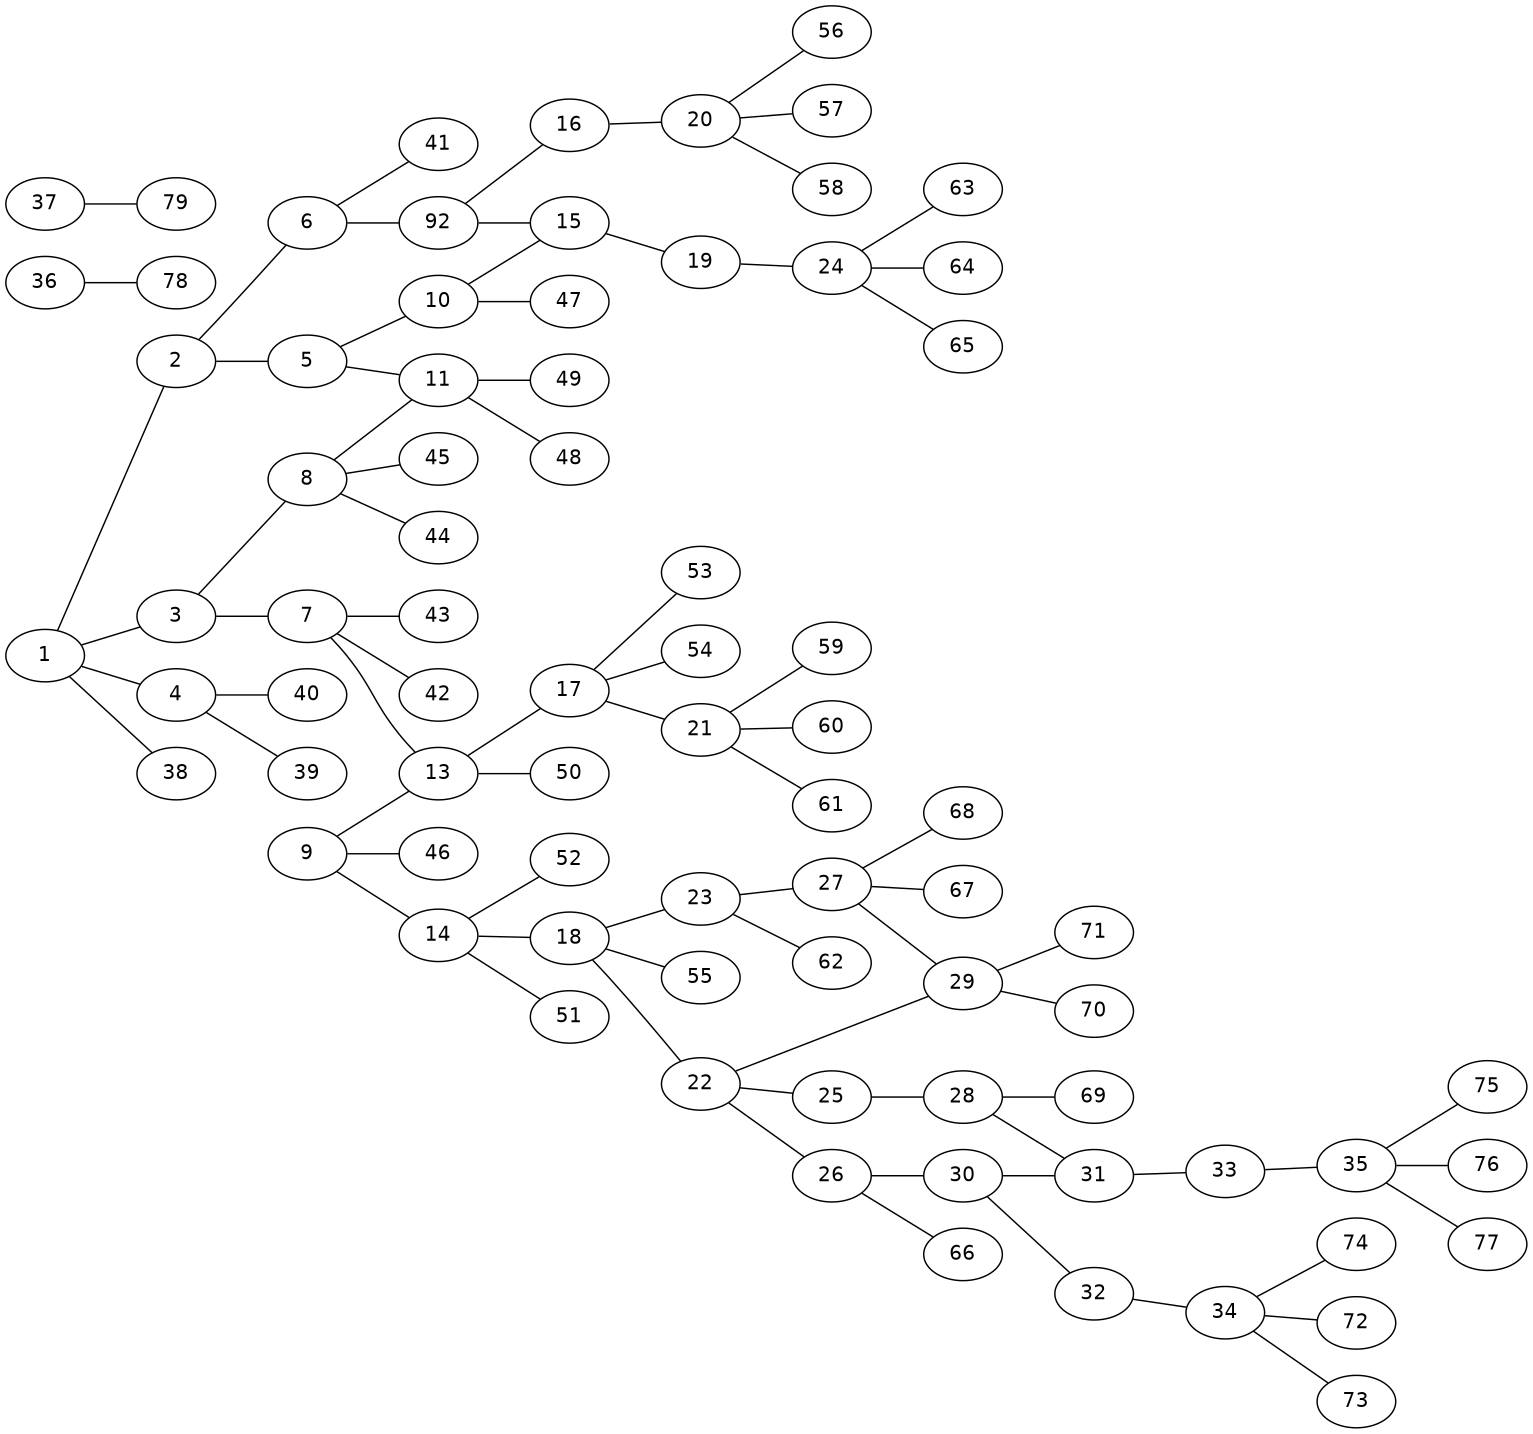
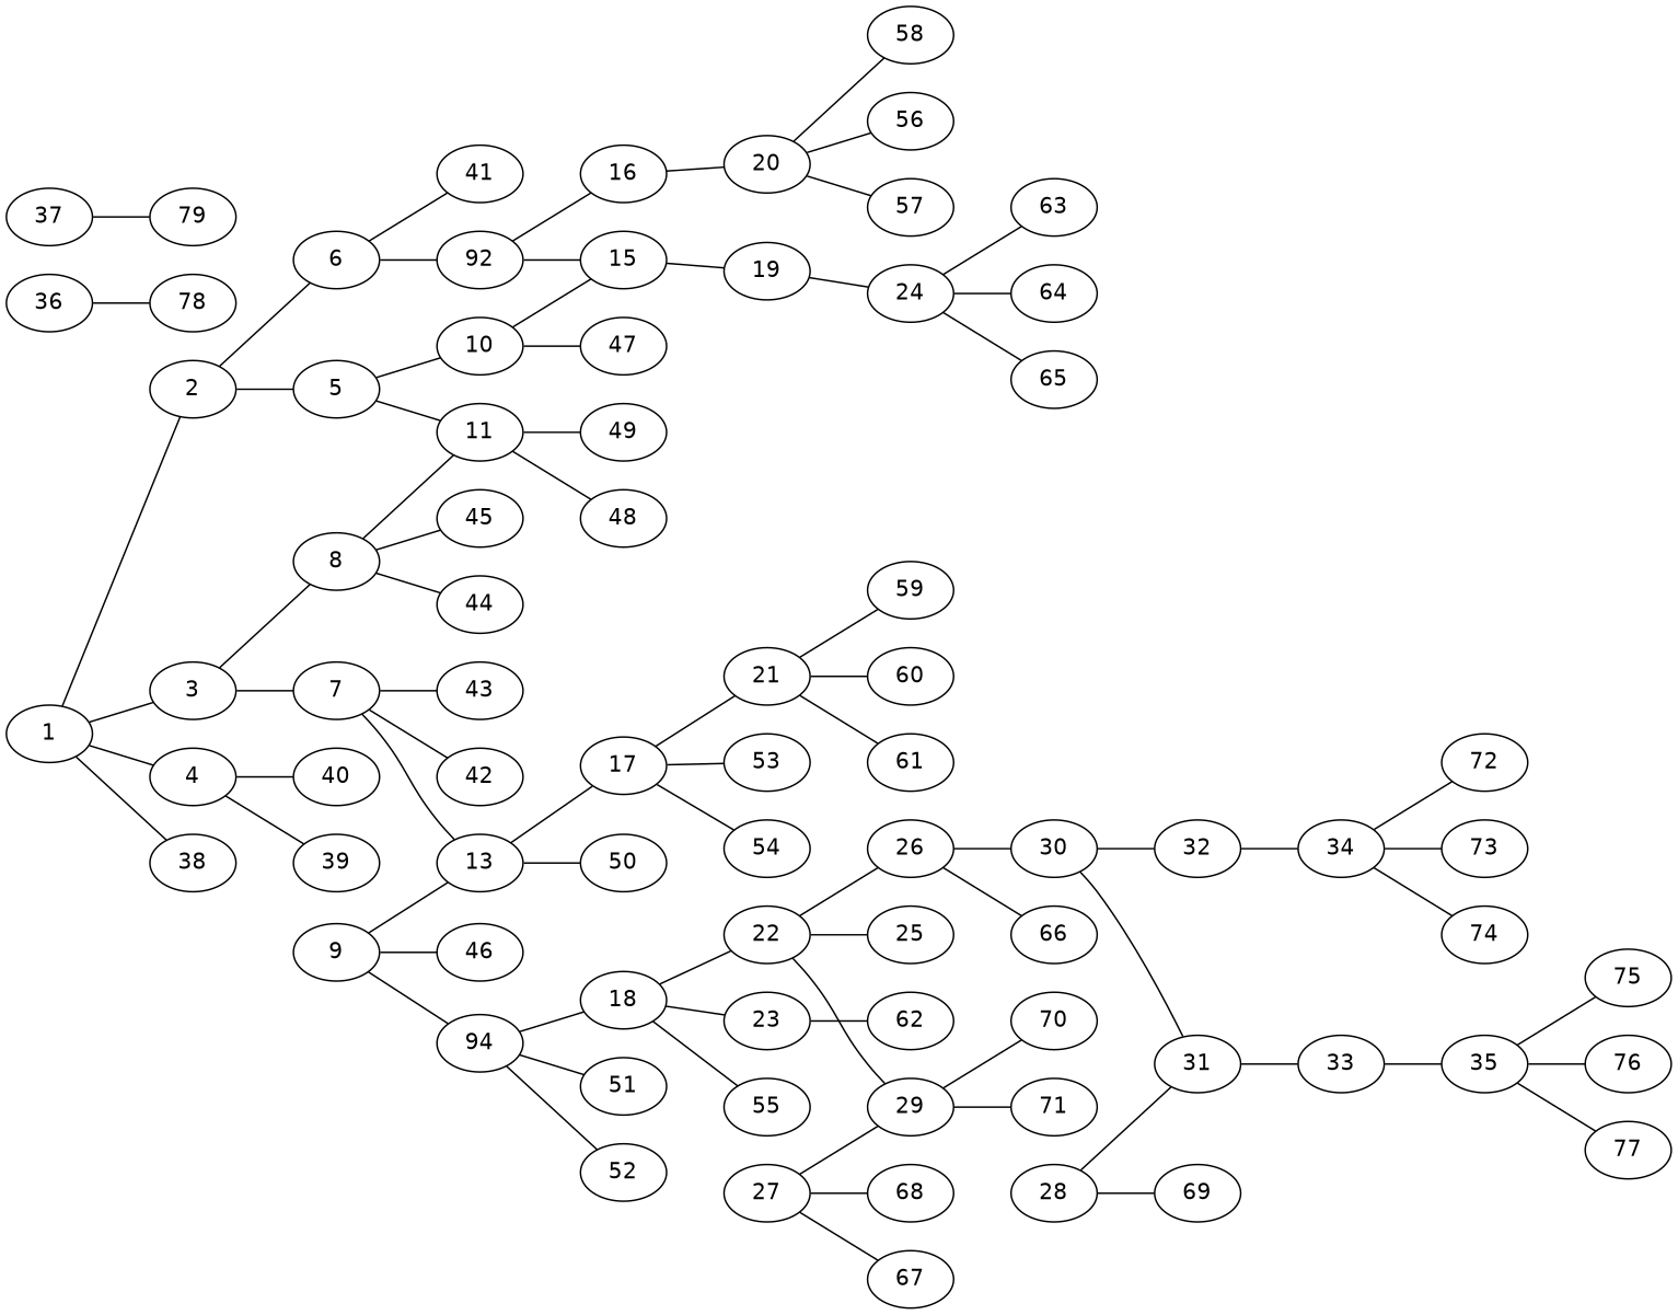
  graph {
    fontname="DejaVu Sans"
    rankdir=LR
    node [chem=H fontname="DejaVu Sans"]
    edge [fontname="DejaVu Sans" valence=1]
    1 [chem=C]
    2 [chem=C]
    3 [chem=N]
    4 [chem=C]
    38
    5 [chem=C]
    6 [chem=C]
    7 [chem=C]
    8 [chem=C]
    39
    40
    10 [chem=C]
    11 [chem=C]
    n14 [chem=C label=92]
    41
    13 [chem=C]
    42
    43
    44
    45
    9 [chem=C]
-   14 [chem=C]
+   14 [chem=C label=94]
    46
    15 [chem=C]
    47
    48
    49
    16 [chem=O]
    17 [chem=C]
    50
    18 [chem=C]
    51
    52
    19 [chem=O]
    20 [chem=C]
    21 [chem=C]
    53
    54
    22 [chem=C]
    23 [chem=N]
    55
    24 [chem=C]
    56
    57
    58
    59
    60
    61
    25 [chem=C]
    26 [chem=C]
    29 [chem=C]
    27 [chem=C]
    62
    63
    64
    65
    28 [chem=C]
    30 [chem=C]
    66
    67
    68
    31 [chem=C]
    69
    70
    71
    32 [chem=O]
    33 [chem=O]
    34 [chem=C]
    35 [chem=C]
    72
    73
    74
    75
    76
    77
    36 [chem=Cl]
    78
    37 [chem=Cl]
    79
    1 -- 2
    1 -- 3
    1 -- 4
    1 -- 38
    2 -- 5 [valence=2]
    2 -- 6
    3 -- 7
    3 -- 8
    4 -- 39
    4 -- 40
    5 -- 10
    5 -- 11
    6 -- n14 [valence=2]
    6 -- 41
    7 -- 13
    7 -- 42
    7 -- 43
    8 -- 11
    8 -- 44
    8 -- 45
    10 -- 15 [valence=2]
    10 -- 47
    11 -- 48
    11 -- 49
    n14 -- 15
    n14 -- 16
    13 -- 17
    13 -- 50
    9 -- 13
    9 -- 14
    9 -- 46
    14 -- 18
    14 -- 51
    14 -- 52
    15 -- 19
    16 -- 20
    17 -- 21
    17 -- 53
    17 -- 54
    18 -- 22
    18 -- 23
    18 -- 55
    19 -- 24
    20 -- 56
    20 -- 57
    20 -- 58
    21 -- 59
    21 -- 60
    21 -- 61
    22 -- 25 [valence=2]
    22 -- 26
    22 -- 29
-   23 -- 27
    23 -- 62
    24 -- 63
    24 -- 64
    24 -- 65
-   25 -- 28
    26 -- 30 [valence=2]
    26 -- 66
    29 -- 70
    29 -- 71
    27 -- 29
    27 -- 67
    27 -- 68
    28 -- 31 [valence=2]
    28 -- 69
    30 -- 31
    30 -- 32
    31 -- 33
    32 -- 34
    33 -- 35
    34 -- 72
    34 -- 73
    34 -- 74
    35 -- 75
    35 -- 76
    35 -- 77
    36 -- 78
    37 -- 79
  }
